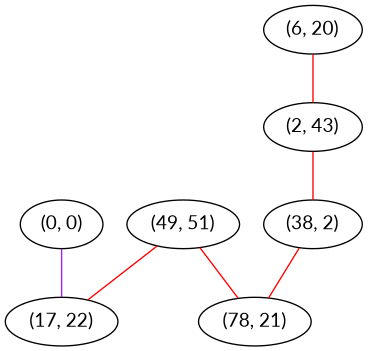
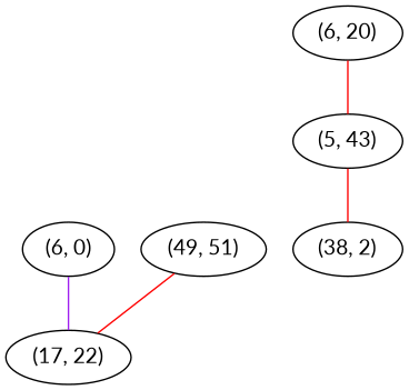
  graph {
    fontname=Lato
    node [fontname=Lato]
    edge [color=red fontname=Lato weight=1]
-   "(0, 0)"
+   "(0, 0)" [label="(6, 0)"]
    "(17, 22)"
    n3 [label="(6, 20)"]
-   "(2, 43)"
+   "(2, 43)" [label="(5, 43)"]
    "(38, 2)"
-   "(78, 21)"
    n7 [label="(49, 51)"]
    "(0, 0)" -- "(17, 22)" [color=purple weight=4]
    n3 -- "(2, 43)"
    "(2, 43)" -- "(38, 2)"
-   "(38, 2)" -- "(78, 21)"
    n7 -- "(17, 22)"
-   n7 -- "(78, 21)"
  }
